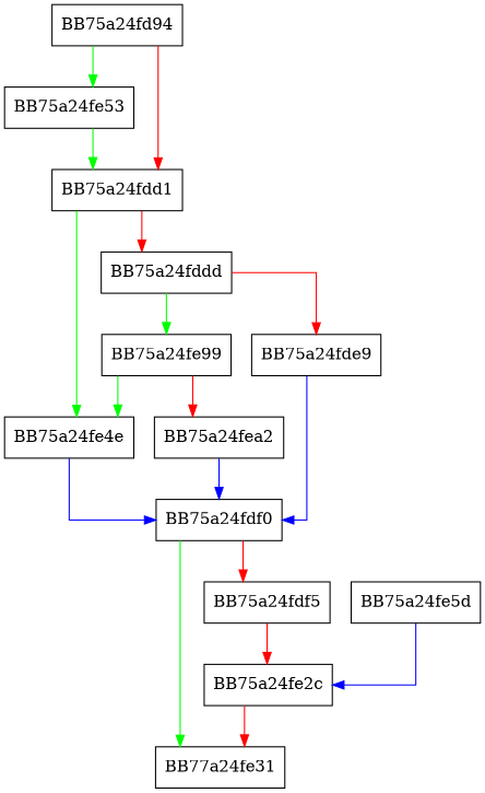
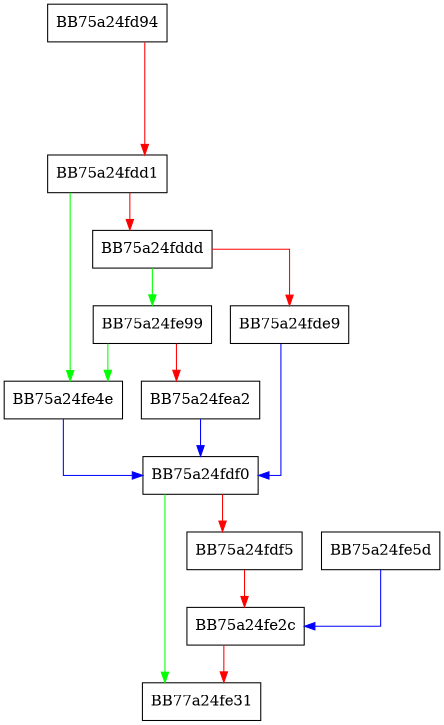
  digraph {
    splines=ortho
    node [shape=box]
    edge [color=red]
    BB75a24fd94
-   BB75a24fe53
    BB75a24fdd1
    BB75a24fe4e
    BB75a24fddd
    BB75a24fe5d
    BB75a24fe2c
    BB75a24fdf0
    BB75a24fe99
    BB75a24fde9
    n11 [label=BB77a24fe31]
    BB75a24fdf5
    BB75a24fea2
-   BB75a24fd94 -> BB75a24fe53 [color=green]
    BB75a24fd94 -> BB75a24fdd1
-   BB75a24fe53 -> BB75a24fdd1 [color=green]
    BB75a24fdd1 -> BB75a24fe4e [color=green]
    BB75a24fdd1 -> BB75a24fddd
    BB75a24fe4e -> BB75a24fdf0 [color=blue]
    BB75a24fddd -> BB75a24fe99 [color=green]
    BB75a24fddd -> BB75a24fde9
    BB75a24fe5d -> BB75a24fe2c [color=blue]
    BB75a24fe2c -> n11
    BB75a24fdf0 -> n11 [color=green]
    BB75a24fdf0 -> BB75a24fdf5
    BB75a24fe99 -> BB75a24fe4e [color=green]
    BB75a24fe99 -> BB75a24fea2
    BB75a24fde9 -> BB75a24fdf0 [color=blue]
    BB75a24fdf5 -> BB75a24fe2c
    BB75a24fea2 -> BB75a24fdf0 [color=blue]
  }
